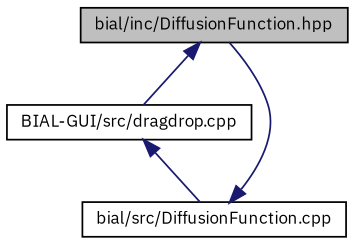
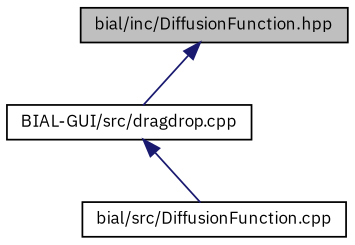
  digraph {
    fontname="IBM Plex Sans"
    node [color=black fillcolor=white fontname="IBM Plex Sans" fontsize=10 shape=record style=filled]
    edge [color=midnightblue dir=back fontname="IBM Plex Sans" fontsize=10 labelfontname=Helvetica labelfontsize=10 style=solid]
    n1 [fillcolor=grey75 fontcolor=black height=0.2 label="bial/inc/DiffusionFunction.hpp" width=0.4]
    n2 [height=0.2 label="BIAL-GUI/src/dragdrop.cpp" width=0.4]
    n3 [height=0.2 label="bial/src/DiffusionFunction.cpp" width=0.4]
    n1 -> n2
    n2 -> n3
-   n3 -> n1
  }
